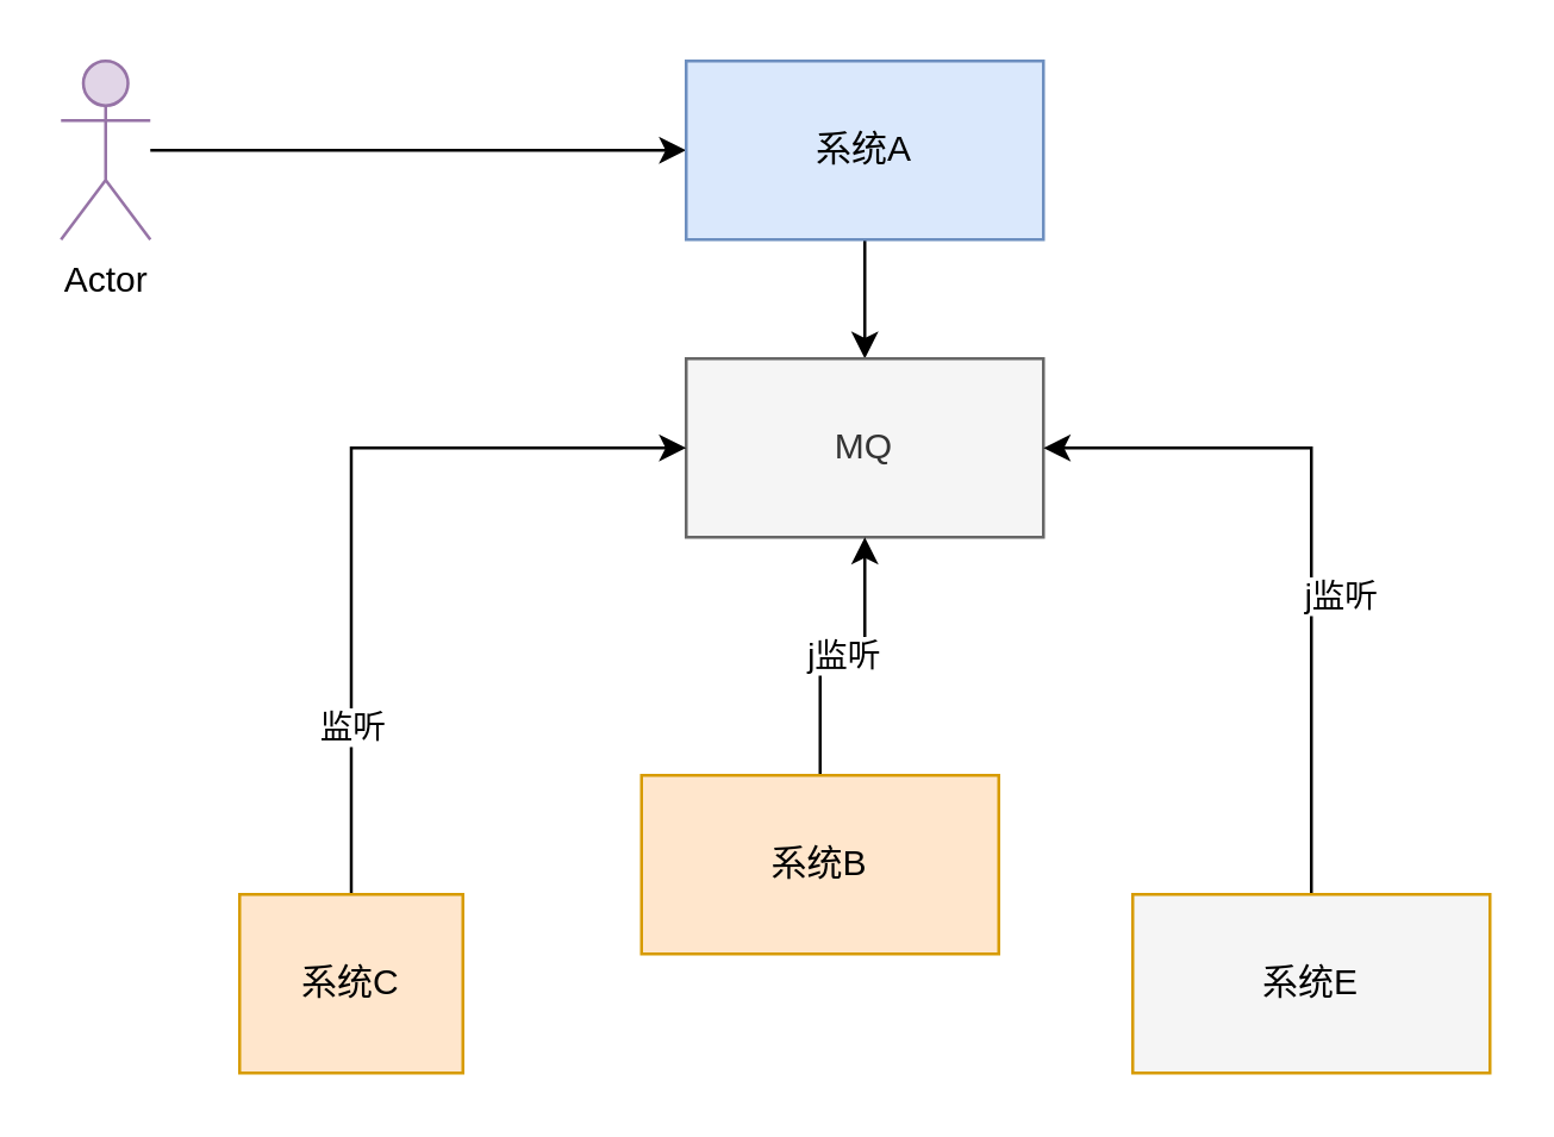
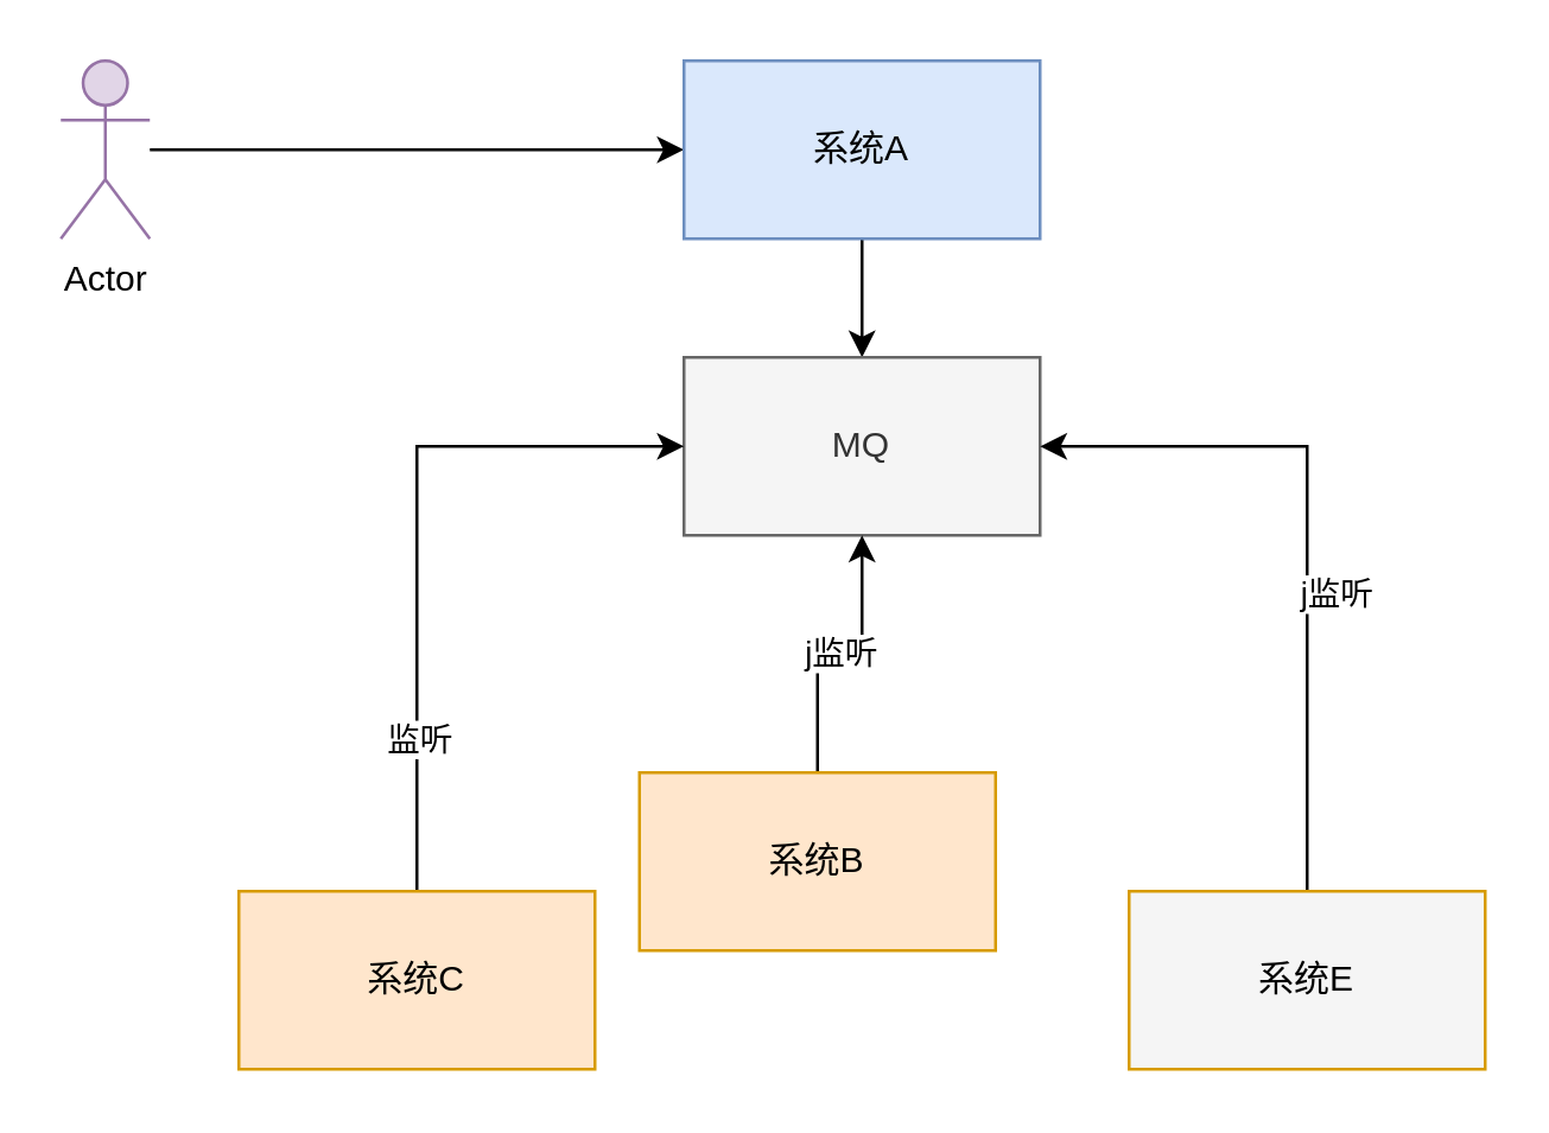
  <mxCell id="0" />
  <mxCell id="1" parent="0" />
  <mxCell id="2" style="edgeStyle=orthogonalEdgeStyle;rounded=0;orthogonalLoop=1;jettySize=auto;html=1;" edge="1" parent="1" source="3" target="5"><mxGeometry relative="1" as="geometry" /></mxCell>
  <mxCell id="3" value="Actor" style="shape=umlActor;verticalLabelPosition=bottom;verticalAlign=top;html=1;outlineConnect=0;fillColor=#e1d5e7;strokeColor=#9673a6;" vertex="1" parent="1"><mxGeometry x="20" y="20" width="30" height="60" as="geometry" /></mxCell>
  <mxCell id="4" value="" style="edgeStyle=orthogonalEdgeStyle;rounded=0;orthogonalLoop=1;jettySize=auto;html=1;" edge="1" parent="1" source="5" target="6"><mxGeometry relative="1" as="geometry" /></mxCell>
  <mxCell id="5" value="系统A" style="rounded=0;whiteSpace=wrap;html=1;fillColor=#dae8fc;strokeColor=#6c8ebf;" vertex="1" parent="1"><mxGeometry x="230" y="20" width="120" height="60" as="geometry" /></mxCell>
  <mxCell id="6" value="MQ" style="rounded=0;whiteSpace=wrap;html=1;fillColor=#f5f5f5;strokeColor=#666666;fontColor=#333333;" vertex="1" parent="1"><mxGeometry x="230" y="120" width="120" height="60" as="geometry" /></mxCell>
  <mxCell id="7" style="edgeStyle=orthogonalEdgeStyle;rounded=0;orthogonalLoop=1;jettySize=auto;html=1;entryX=0;entryY=0.5;entryDx=0;entryDy=0;exitX=0.5;exitY=0;exitDx=0;exitDy=0;" edge="1" parent="1" source="9" target="6"><mxGeometry relative="1" as="geometry" /></mxCell>
  <mxCell id="8" value="监听" style="edgeLabel;html=1;align=center;verticalAlign=middle;resizable=0;points=[];" vertex="1" connectable="0" parent="7"><mxGeometry x="-0.564" relative="1" as="geometry"><mxPoint as="offset" /></mxGeometry></mxCell>
- <mxCell id="9" value="系统C" style="rounded=0;whiteSpace=wrap;html=1;fillColor=#ffe6cc;strokeColor=#d79b00;" vertex="1" parent="1"><mxGeometry x="80" y="300" width="75" height="60" as="geometry" /></mxCell>
+ <mxCell id="9" value="系统C" style="rounded=0;whiteSpace=wrap;html=1;fillColor=#ffe6cc;strokeColor=#d79b00;" vertex="1" parent="1"><mxGeometry x="80" y="300" width="120" height="60" as="geometry" /></mxCell>
  <mxCell id="10" value="j监听" style="edgeStyle=orthogonalEdgeStyle;rounded=0;orthogonalLoop=1;jettySize=auto;html=1;entryX=1;entryY=0.5;entryDx=0;entryDy=0;exitX=0.5;exitY=0;exitDx=0;exitDy=0;" edge="1" parent="1" source="11" target="6"><mxGeometry x="-0.167" y="-10" relative="1" as="geometry"><mxPoint as="offset" /></mxGeometry></mxCell>
  <mxCell id="11" value="系统E" style="rounded=0;whiteSpace=wrap;html=1;fillColor=#f5f5f5;strokeColor=#d79b00;" vertex="1" parent="1"><mxGeometry x="380" y="300" width="120" height="60" as="geometry" /></mxCell>
  <mxCell id="12" value="j监听" style="edgeStyle=orthogonalEdgeStyle;rounded=0;orthogonalLoop=1;jettySize=auto;html=1;" edge="1" parent="1" source="13" target="6"><mxGeometry relative="1" as="geometry" /></mxCell>
  <mxCell id="13" value="系统B" style="rounded=0;whiteSpace=wrap;html=1;fillColor=#ffe6cc;strokeColor=#d79b00;" vertex="1" parent="1"><mxGeometry x="215" y="260" width="120" height="60" as="geometry" /></mxCell>
